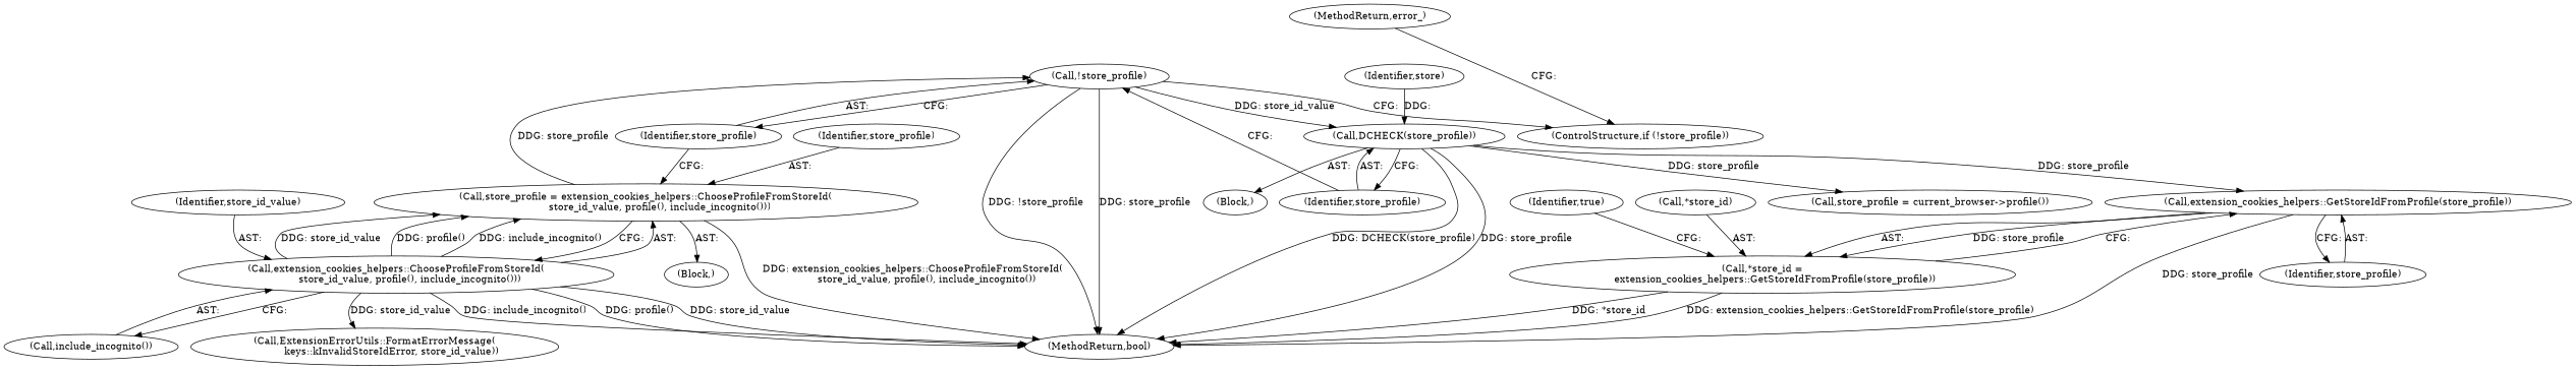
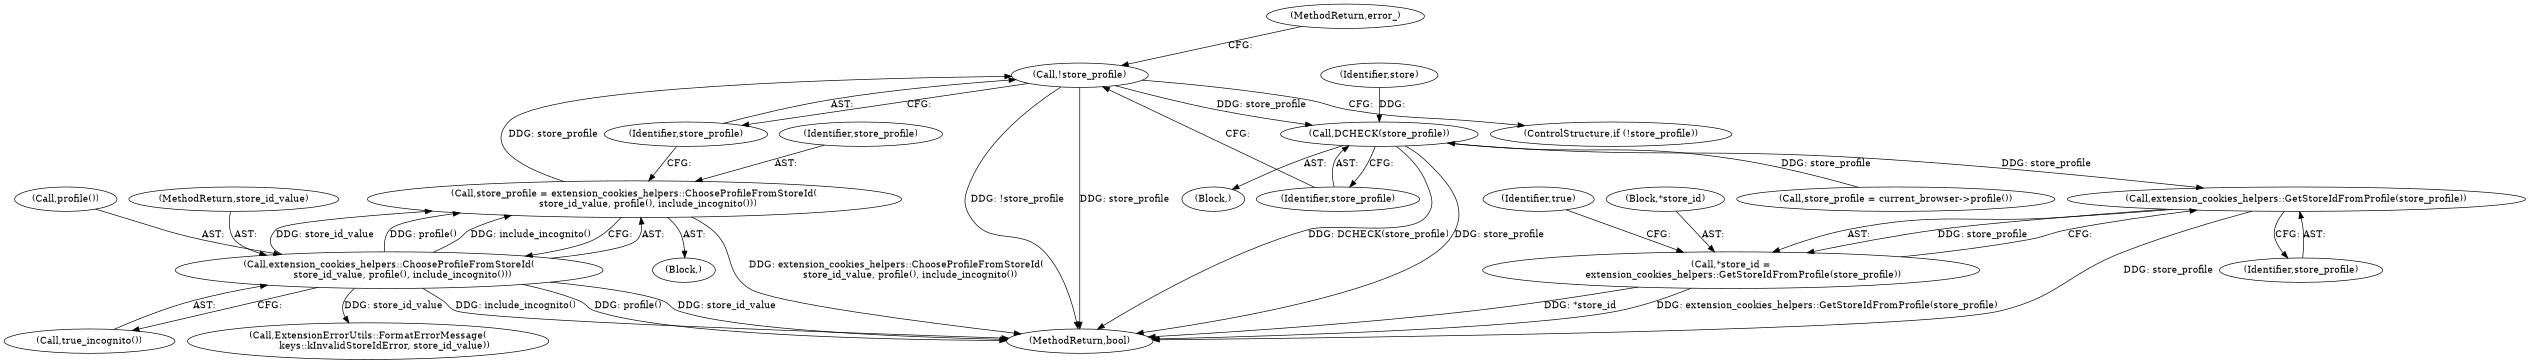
  digraph {
    n1 [label="(Call,!store_profile)"]
    n2 [label="(Call,DCHECK(store_profile))"]
    n3 [label="(ControlStructure,if (!store_profile))"]
    n4 [label="(Identifier,store_profile)"]
    n5 [label="(MethodReturn,bool)"]
    n6 [label="(Call,extension_cookies_helpers::GetStoreIdFromProfile(store_profile))"]
    n7 [label="(Identifier,store_profile)"]
    n8 [label="(Block,)"]
    n9 [label="(Call,store_profile = extension_cookies_helpers::ChooseProfileFromStoreId(\n         store_id_value, profile(), include_incognito()))"]
    n10 [label="(Call,extension_cookies_helpers::ChooseProfileFromStoreId(\n         store_id_value, profile(), include_incognito()))"]
    n11 [label="(Block,)"]
    n12 [label="(Call,ExtensionErrorUtils::FormatErrorMessage(\n           keys::kInvalidStoreIdError, store_id_value))"]
-   n13 [label="(Call,include_incognito())"]
+   n13 [label="(Call,true_incognito())"]
    n14 [label="(Call,*store_id =\n        extension_cookies_helpers::GetStoreIdFromProfile(store_profile))"]
    n15 [label="(Identifier,store_profile)"]
    n16 [label="(Call,store_profile = current_browser->profile())"]
+   n17 [label="(Call,profile())"]
    n18 [label="(MethodReturn,error_)"]
-   n19 [label="(Call,*store_id)"]
+   n19 [label="(Block,*store_id)"]
    n20 [label="(Identifier,store)"]
    n21 [label="(Identifier,true)"]
-   n22 [label="(Identifier,store_id_value)"]
+   n22 [label="(MethodReturn,store_id_value)"]
    n23 [label="(Identifier,store_profile)"]
-   n1 -> n2 [label="DDG: store_id_value"]
+   n1 -> n2 [label="DDG: store_profile"]
    n1 -> n3 [label="CFG: "]
    n1 -> n4 [label="CFG: "]
    n1 -> n5 [label="DDG: store_profile"]
    n1 -> n5 [label="DDG: !store_profile"]
    n2 -> n5 [label="DDG: DCHECK(store_profile)"]
    n2 -> n5 [label="DDG: store_profile"]
    n2 -> n6 [label="DDG: store_profile"]
    n2 -> n7 [label="CFG: "]
    n2 -> n8 [label="AST: "]
    n4 -> n1 [label="AST: "]
    n4 -> n9 [label="CFG: "]
    n6 -> n5 [label="DDG: store_profile"]
    n6 -> n14 [label="AST: "]
    n6 -> n14 [label="DDG: store_profile"]
    n6 -> n15 [label="CFG: "]
    n7 -> n1 [label="CFG: "]
    n7 -> n2 [label="AST: "]
    n9 -> n1 [label="DDG: store_profile"]
    n9 -> n5 [label="DDG: extension_cookies_helpers::ChooseProfileFromStoreId(\n         store_id_value, profile(), include_incognito())"]
    n9 -> n10 [label="CFG: "]
    n9 -> n11 [label="AST: "]
    n10 -> n5 [label="DDG: profile()"]
    n10 -> n5 [label="DDG: store_id_value"]
    n10 -> n5 [label="DDG: include_incognito()"]
    n10 -> n9 [label="AST: "]
    n10 -> n9 [label="DDG: store_id_value"]
    n10 -> n9 [label="DDG: profile()"]
    n10 -> n9 [label="DDG: include_incognito()"]
    n10 -> n12 [label="DDG: store_id_value"]
    n10 -> n13 [label="CFG: "]
    n13 -> n10 [label="AST: "]
    n14 -> n5 [label="DDG: *store_id"]
    n14 -> n5 [label="DDG: extension_cookies_helpers::GetStoreIdFromProfile(store_profile)"]
    n14 -> n6 [label="CFG: "]
    n15 -> n6 [label="AST: "]
-   n2 -> n16 [label="DDG: store_profile"]
-   n18 -> n3 [label="CFG: "]
+   n16 -> n2 [label="DDG: store_profile"]
+   n17 -> n10 [label="AST: "]
+   n18 -> n1 [label="CFG: "]
    n19 -> n14 [label="AST: "]
    n20 -> n2 [label="DDG: "]
    n21 -> n14 [label="CFG: "]
    n22 -> n10 [label="AST: "]
    n23 -> n9 [label="AST: "]
  }
